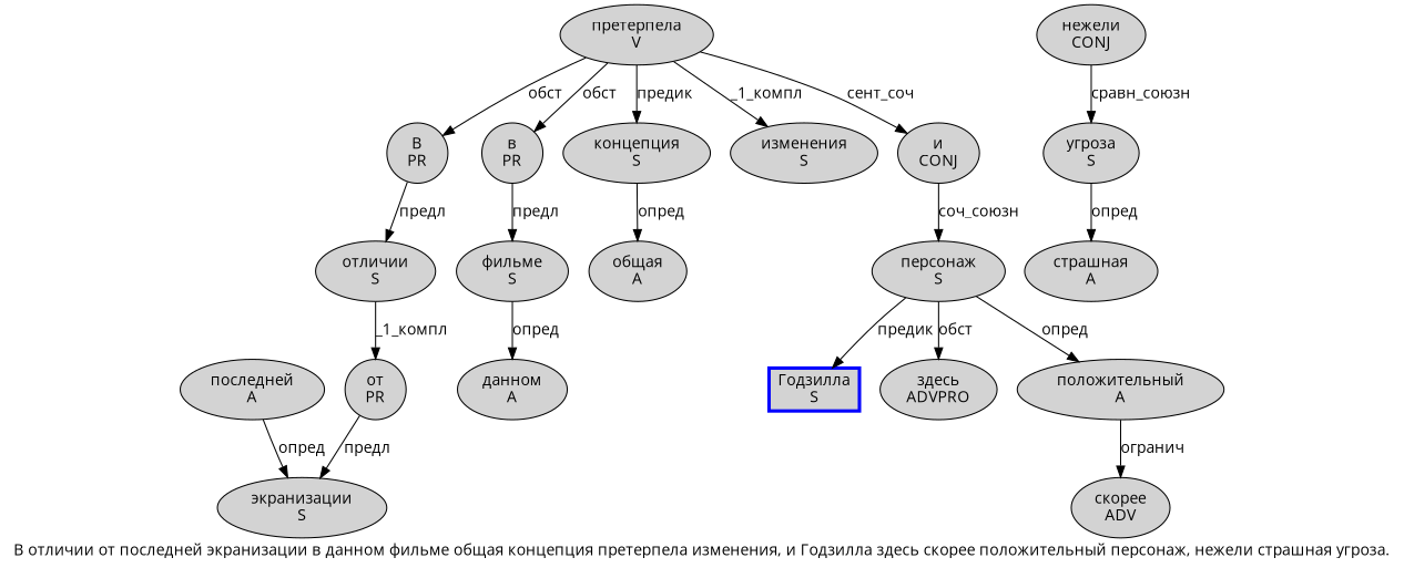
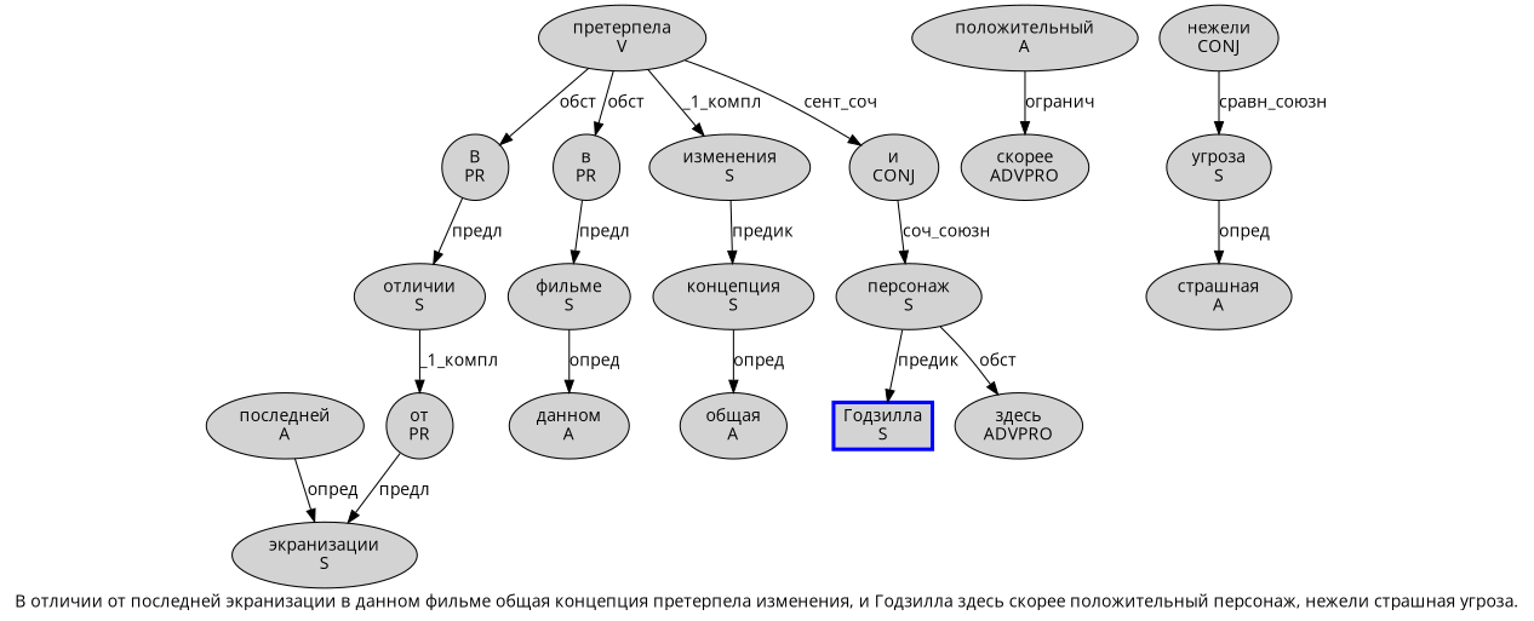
  digraph {
    fontname="Open Sans"
    label="В отличии от последней экранизации в данном фильме общая концепция претерпела изменения, и Годзилла здесь скорее положительный персонаж, нежели страшная угроза."
    node [fillcolor=lightgray fontname="Open Sans" penwidth=1 shape=ellipse style=filled]
    edge [fontname="Open Sans"]
    n1 [label="В\nPR"]
    n2 [label="отличии\nS"]
    n3 [label="от\nPR"]
    n4 [label="экранизации\nS"]
    n5 [label="последней\nA"]
    n6 [label="в\nPR"]
    n7 [label="фильме\nS"]
    n8 [label="данном\nA"]
    n9 [label="общая\nA"]
    n10 [label="концепция\nS"]
    n11 [label="претерпела\nV"]
    n12 [label="изменения\nS"]
    n13 [label="и\nCONJ"]
    n14 [label="персонаж\nS"]
    n15 [color=blue label="Годзилла\nS" penwidth=3 shape=box]
    n16 [label="здесь\nADVPRO"]
    n17 [label="положительный\nA"]
-   n18 [label="скорее\nADV"]
+   n18 [label="скорее\nADVPRO"]
    n19 [label="нежели\nCONJ"]
    n20 [label="угроза\nS"]
    n21 [label="страшная\nA"]
    n1 -> n2 [label="предл"]
    n2 -> n3 [label="_1_компл"]
    n3 -> n4 [label="предл"]
    n5 -> n4 [label="опред"]
    n6 -> n7 [label="предл"]
    n7 -> n8 [label="опред"]
    n10 -> n9 [label="опред"]
    n11 -> n1 [label="обст"]
    n11 -> n6 [label="обст"]
-   n11 -> n10 [label="предик"]
+   n12 -> n10 [label="предик"]
    n11 -> n12 [label="_1_компл"]
    n11 -> n13 [label="сент_соч"]
    n13 -> n14 [label="соч_союзн"]
    n14 -> n15 [label="предик"]
    n14 -> n16 [label="обст"]
-   n14 -> n17 [label="опред"]
    n17 -> n18 [label="огранич"]
    n19 -> n20 [label="сравн_союзн"]
    n20 -> n21 [label="опред"]
  }
